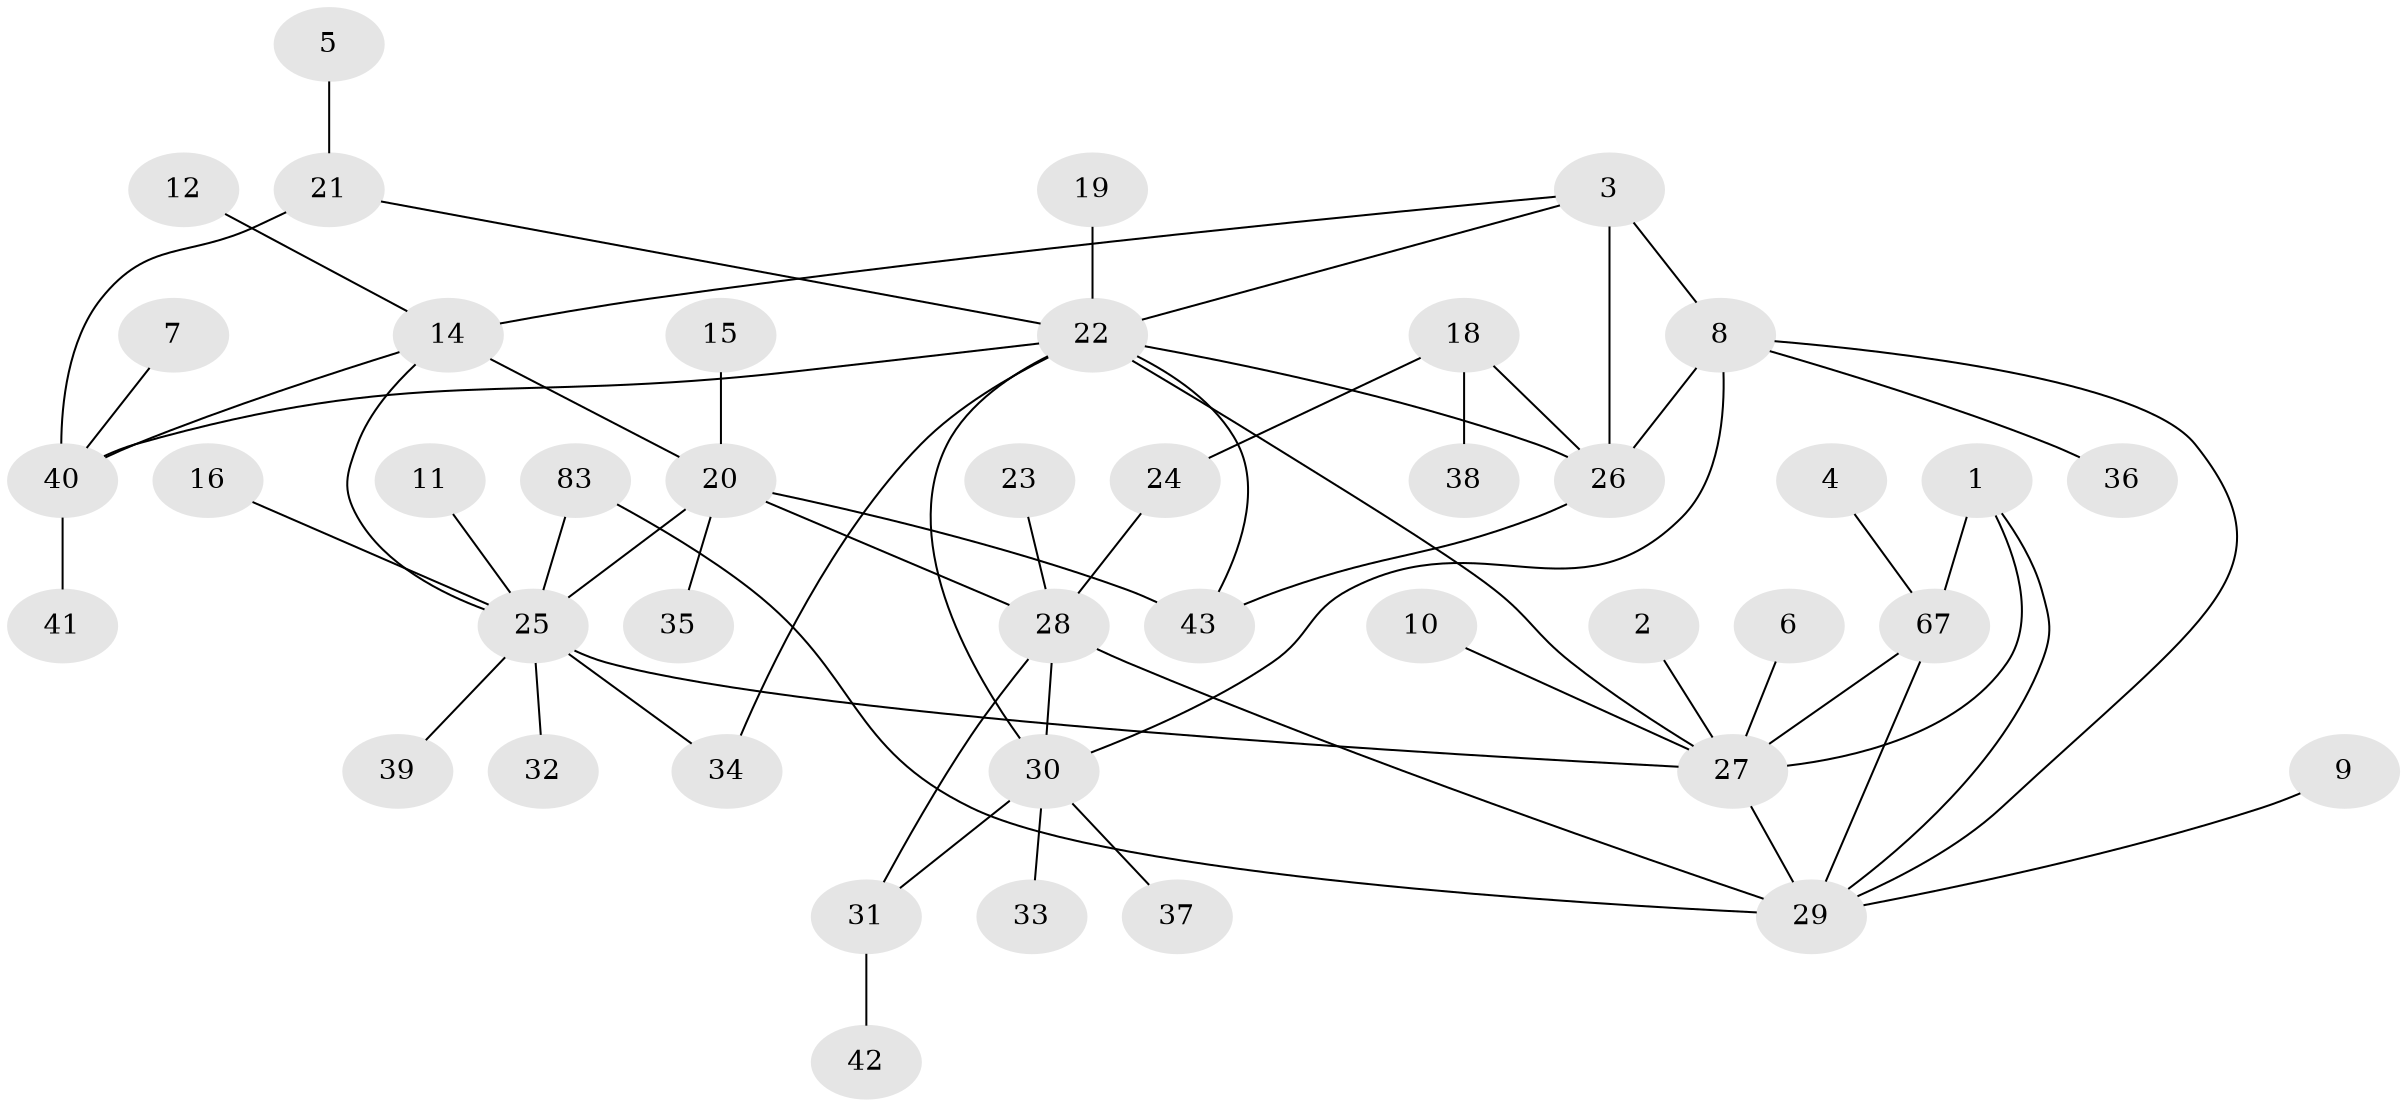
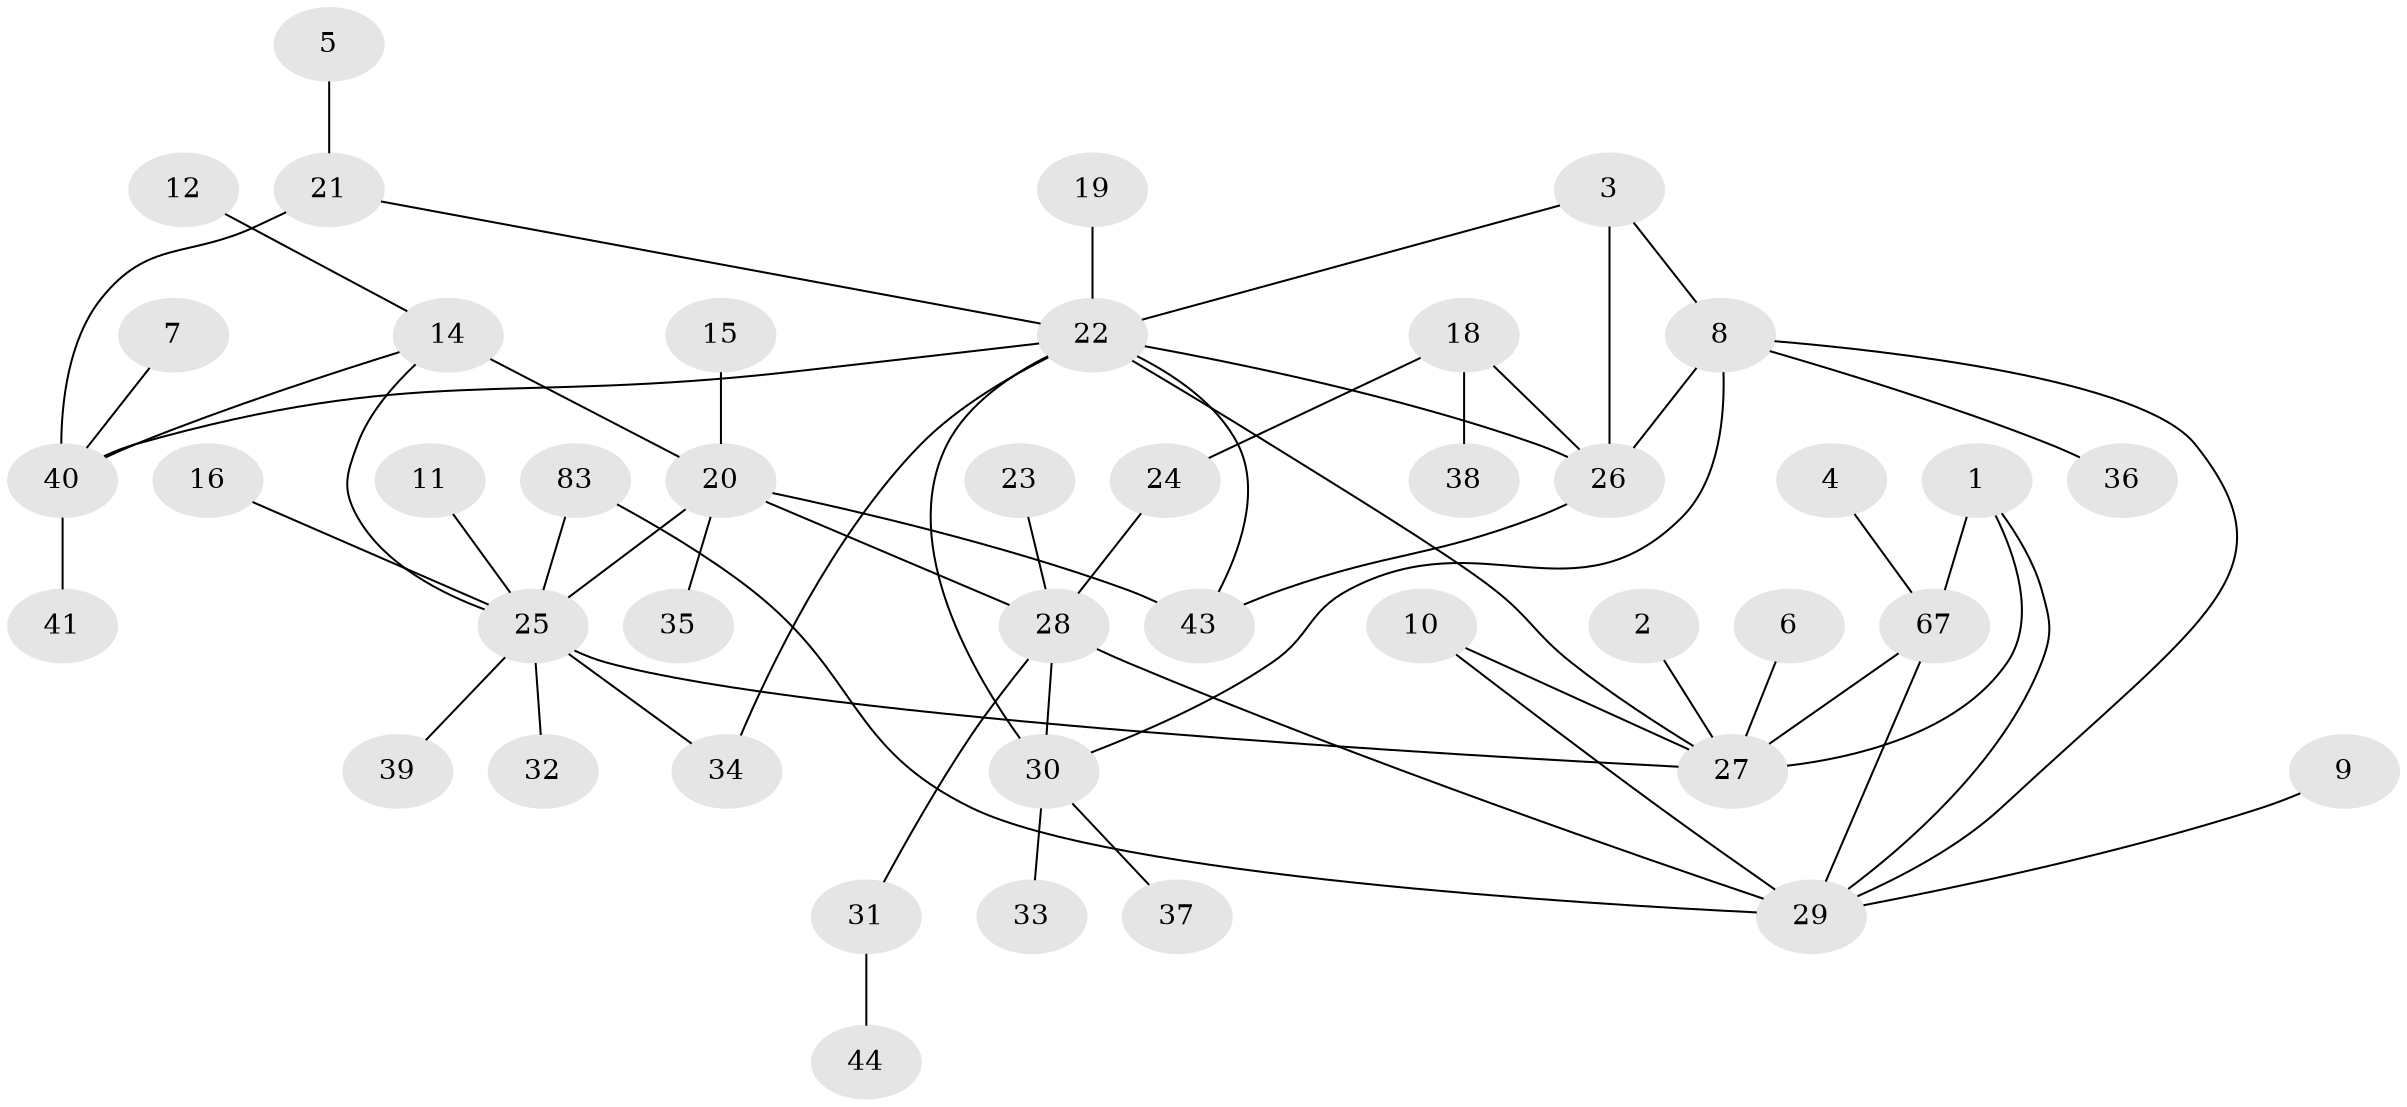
  graph {
    node [color=gray90 style=filled]
    edge [weight=1.0]
    n1 [label=67]
    1
    27
    29
    2
    3
    8
    14
    22
    26
    30
    36
    40
    25
    20
    43
    34
    4
    5
    21
    6
    7
    41
    31
    33
    37
    9
    10
    11
    32
    39
    12
    n33 [label=83]
    28
    35
    15
    16
    18
    38
    24
    19
    23
-   42
+   42 [label=44]
    n1 -- 27
    n1 -- 29
    1 -- n1
    1 -- 27
    1 -- 29
-   27 -- 29
+   10 -- 29
    2 -- 27
    3 -- 8 [weight=2.0]
-   3 -- 14
    3 -- 22
    3 -- 26 [weight=2.0]
    8 -- 29
    8 -- 26
    8 -- 30
    8 -- 36
    14 -- 40
    14 -- 25
    14 -- 20 [weight=2.0]
    22 -- 27
    22 -- 26 [weight=2.0]
    22 -- 30
    22 -- 40 [weight=2.0]
    22 -- 43
    22 -- 34
    26 -- 43
-   30 -- 31 [weight=2.0]
    30 -- 33
    30 -- 37
    40 -- 41
    25 -- 27
    25 -- 34
    25 -- 32
    25 -- 39
    20 -- 25 [weight=2.0]
    20 -- 43
    20 -- 28
    20 -- 35
    4 -- n1
    5 -- 21
    21 -- 22
    21 -- 40 [weight=2.0]
    6 -- 27
    7 -- 40
    31 -- 42
    9 -- 29
    10 -- 27
    11 -- 25
    12 -- 14
    n33 -- 29
    n33 -- 25
    28 -- 29
    28 -- 30
    28 -- 31 [weight=2.0]
    15 -- 20
    16 -- 25
    18 -- 26
    18 -- 38
    18 -- 24
    24 -- 28
    19 -- 22
    23 -- 28
  }
